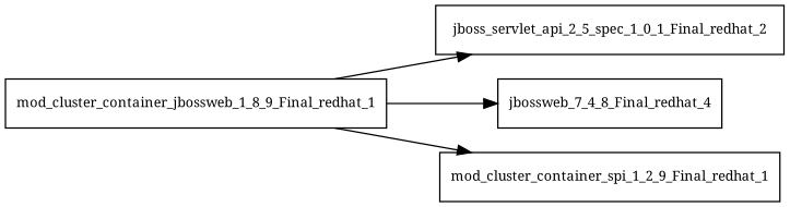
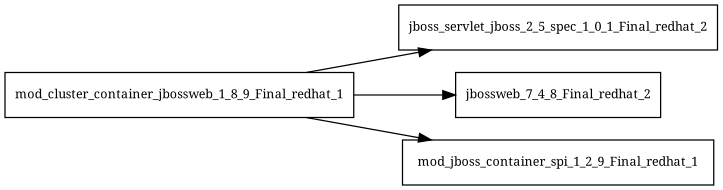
  digraph {
    fontname="Noto Serif"
    rankdir=LR
    node [fontname="Noto Serif" fontsize=10.0 shape=box]
    edge [fontname="Noto Serif"]
    n1 [label=mod_cluster_container_jbossweb_1_8_9_Final_redhat_1]
-   jboss_servlet_api_2_5_spec_1_0_1_Final_redhat_2
-   jbossweb_7_4_8_Final_redhat_4
-   mod_cluster_container_spi_1_2_9_Final_redhat_1
+   jboss_servlet_api_2_5_spec_1_0_1_Final_redhat_2 [label=jboss_servlet_jboss_2_5_spec_1_0_1_Final_redhat_2]
+   jbossweb_7_4_8_Final_redhat_4 [label=jbossweb_7_4_8_Final_redhat_2]
+   mod_cluster_container_spi_1_2_9_Final_redhat_1 [label=mod_jboss_container_spi_1_2_9_Final_redhat_1]
    n1 -> jboss_servlet_api_2_5_spec_1_0_1_Final_redhat_2
    n1 -> jbossweb_7_4_8_Final_redhat_4
    n1 -> mod_cluster_container_spi_1_2_9_Final_redhat_1
  }
